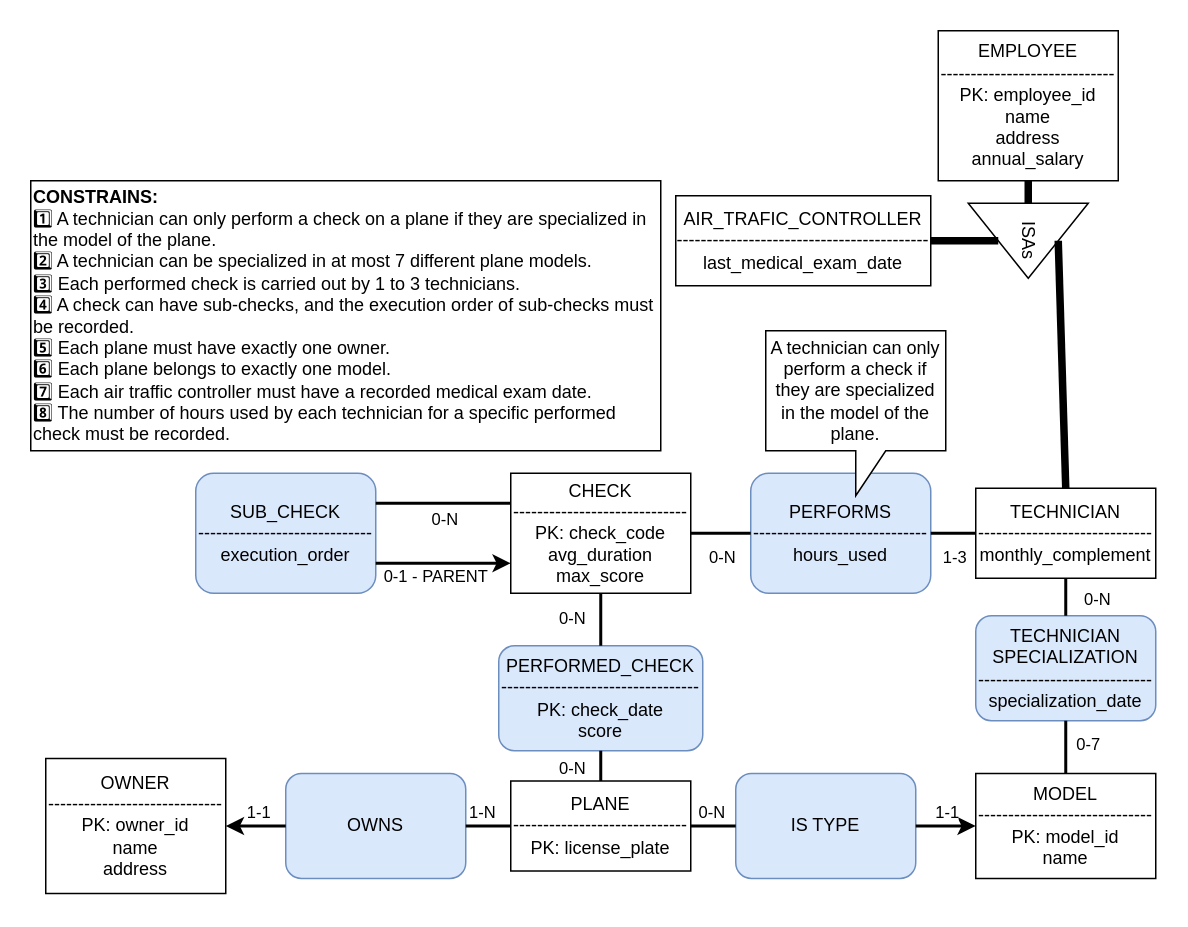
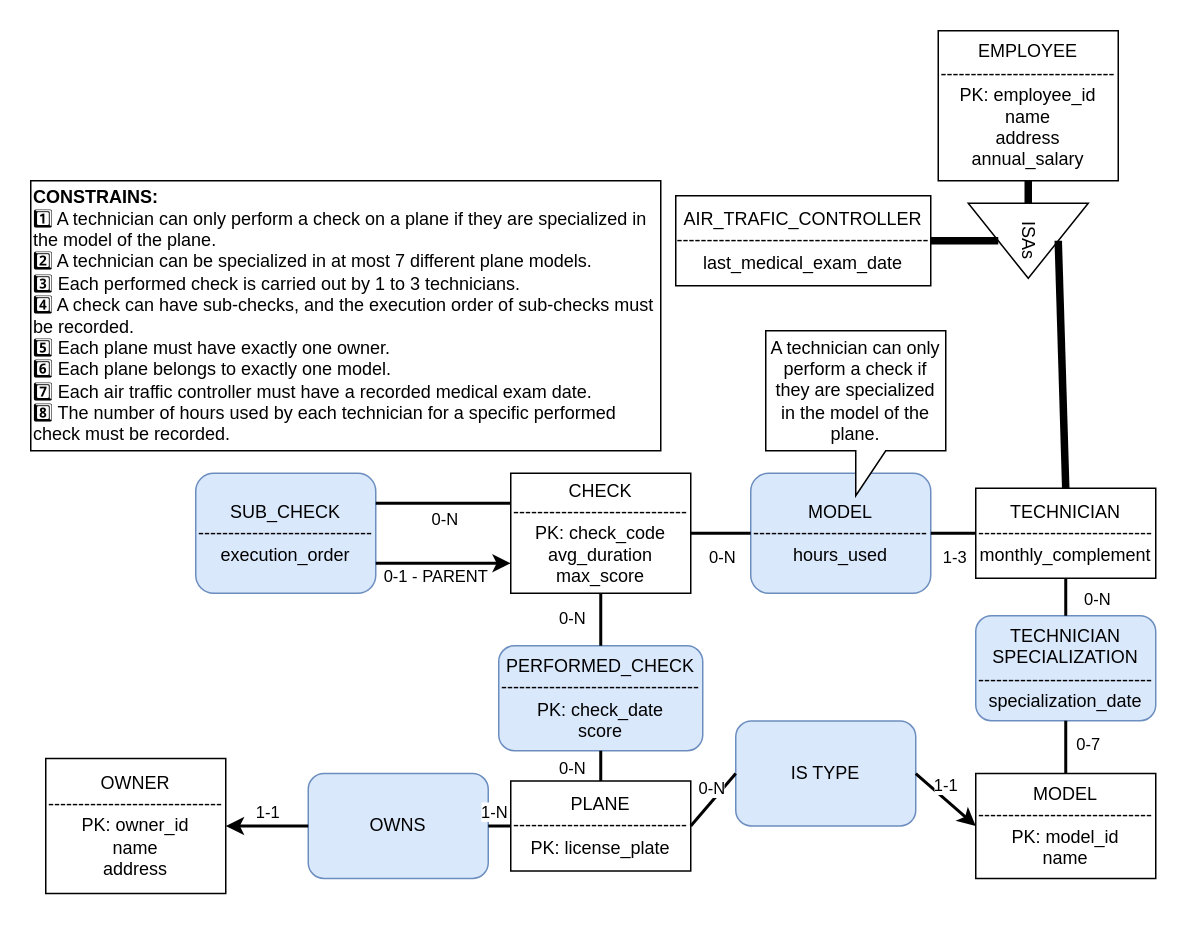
  <mxCell id="0" />
  <mxCell id="1" parent="0" />
  <mxCell id="2" value="PLANE&lt;div&gt;-----------------------------&lt;/div&gt;&lt;div&gt;PK:&amp;nbsp;license_plate&lt;/div&gt;" style="rounded=0;whiteSpace=wrap;html=1;" vertex="1" parent="1"><mxGeometry x="340" y="520.17" width="120" height="60" as="geometry" /></mxCell>
  <mxCell id="3" value="MODEL&lt;div&gt;-----------------------------&lt;/div&gt;&lt;div&gt;PK:&amp;nbsp;model_id&lt;/div&gt;&lt;div&gt;name&lt;/div&gt;" style="rounded=0;whiteSpace=wrap;html=1;" vertex="1" parent="1"><mxGeometry x="650" y="515.17" width="120" height="70" as="geometry" /></mxCell>
  <mxCell id="4" value="EMPLOYEE&lt;div&gt;-----------------------------&lt;/div&gt;&lt;div&gt;&lt;div&gt;PK:&amp;nbsp;&lt;span style=&quot;background-color: transparent; color: light-dark(rgb(0, 0, 0), rgb(255, 255, 255));&quot;&gt;employee_id&lt;/span&gt;&lt;/div&gt;&lt;div&gt;&lt;span style=&quot;background-color: transparent; color: light-dark(rgb(0, 0, 0), rgb(255, 255, 255));&quot;&gt;name&lt;/span&gt;&lt;/div&gt;&lt;div&gt;address&lt;/div&gt;&lt;/div&gt;&lt;div&gt;annual_salary&lt;/div&gt;" style="rounded=0;whiteSpace=wrap;html=1;" vertex="1" parent="1"><mxGeometry x="625" y="20" width="120" height="100" as="geometry" /></mxCell>
  <mxCell id="5" value="ISAs" style="triangle;whiteSpace=wrap;html=1;rotation=90;" vertex="1" parent="1"><mxGeometry x="660" y="120" width="50" height="80" as="geometry" /></mxCell>
  <mxCell id="6" value="" style="endArrow=none;html=1;rounded=0;exitX=0.5;exitY=1;exitDx=0;exitDy=0;entryX=0;entryY=0.5;entryDx=0;entryDy=0;strokeWidth=5;" edge="1" parent="1" source="4" target="5"><mxGeometry width="50" height="50" relative="1" as="geometry"><mxPoint x="220" y="230" as="sourcePoint" /><mxPoint x="270" y="180" as="targetPoint" /></mxGeometry></mxCell>
  <mxCell id="7" value="OWNER&lt;div&gt;-----------------------------&lt;/div&gt;&lt;div&gt;&lt;div&gt;PK: owner_id&lt;/div&gt;&lt;div&gt;name&lt;/div&gt;&lt;div&gt;address&lt;/div&gt;&lt;/div&gt;" style="rounded=0;whiteSpace=wrap;html=1;" vertex="1" parent="1"><mxGeometry x="30" y="505.17" width="120" height="90" as="geometry" /></mxCell>
  <mxCell id="8" value="TECHNICIAN&lt;div&gt;-----------------------------&lt;/div&gt;&lt;div&gt;monthly_complement&lt;/div&gt;" style="rounded=0;whiteSpace=wrap;html=1;" vertex="1" parent="1"><mxGeometry x="650" y="325" width="120" height="60" as="geometry" /></mxCell>
  <mxCell id="9" value="" style="endArrow=none;html=1;rounded=0;exitX=1;exitY=0.5;exitDx=0;exitDy=0;entryX=0.5;entryY=1;entryDx=0;entryDy=0;strokeWidth=5;" edge="1" parent="1" source="11" target="5"><mxGeometry width="50" height="50" relative="1" as="geometry"><mxPoint x="190" y="205" as="sourcePoint" /><mxPoint x="240" y="205" as="targetPoint" /></mxGeometry></mxCell>
  <mxCell id="10" value="" style="endArrow=none;html=1;rounded=0;exitX=0.5;exitY=0;exitDx=0;exitDy=0;entryX=0.5;entryY=0;entryDx=0;entryDy=0;strokeWidth=5;" edge="1" parent="1" source="8" target="5"><mxGeometry width="50" height="50" relative="1" as="geometry"><mxPoint x="350" y="250" as="sourcePoint" /><mxPoint x="265" y="225" as="targetPoint" /></mxGeometry></mxCell>
  <mxCell id="11" value="AIR_TRAFIC_CONTROLLER&lt;div&gt;------------------------------------------&lt;/div&gt;&lt;div&gt;last_medical_exam_date&lt;/div&gt;" style="rounded=0;whiteSpace=wrap;html=1;" vertex="1" parent="1"><mxGeometry x="450" y="130" width="170" height="60" as="geometry" /></mxCell>
  <mxCell id="12" value="TECHNICIAN SPECIALIZATION&lt;br&gt;-----------------------------&lt;div&gt;&lt;span data-end=&quot;327&quot; data-start=&quot;304&quot;&gt;specialization_date&lt;/span&gt;&lt;/div&gt;" style="rounded=1;whiteSpace=wrap;html=1;fillColor=#dae8fc;strokeColor=#6c8ebf;shadow=0;glass=0;" vertex="1" parent="1"><mxGeometry x="650" y="410" width="120" height="70" as="geometry" /></mxCell>
- <mxCell id="13" value="IS TYPE" style="rounded=1;whiteSpace=wrap;html=1;fillColor=#dae8fc;strokeColor=#6c8ebf;shadow=0;glass=0;" vertex="1" parent="1"><mxGeometry x="490" y="515.17" width="120" height="70" as="geometry" /></mxCell>
+ <mxCell id="13" value="IS TYPE" style="rounded=1;whiteSpace=wrap;html=1;fillColor=#dae8fc;strokeColor=#6c8ebf;shadow=0;glass=0;" vertex="1" parent="1"><mxGeometry x="490" y="480.17" width="120" height="70" as="geometry" /></mxCell>
  <mxCell id="14" value="" style="endArrow=classic;html=1;rounded=0;strokeWidth=2;entryX=0;entryY=0.5;entryDx=0;entryDy=0;exitX=1;exitY=0.5;exitDx=0;exitDy=0;" edge="1" parent="1" source="13" target="3"><mxGeometry width="50" height="50" relative="1" as="geometry"><mxPoint x="380" y="480.17" as="sourcePoint" /><mxPoint x="430" y="430.17" as="targetPoint" /></mxGeometry></mxCell>
  <mxCell id="15" value="1-1" style="edgeLabel;html=1;align=center;verticalAlign=middle;resizable=0;points=[];" vertex="1" connectable="0" parent="14"><mxGeometry x="0.005" y="-2" relative="1" as="geometry"><mxPoint y="-12" as="offset" /></mxGeometry></mxCell>
  <mxCell id="16" value="" style="endArrow=none;html=1;rounded=0;strokeWidth=2;entryX=0;entryY=0.5;entryDx=0;entryDy=0;exitX=1;exitY=0.5;exitDx=0;exitDy=0;" edge="1" parent="1" source="2" target="13"><mxGeometry width="50" height="50" relative="1" as="geometry"><mxPoint x="380" y="480.17" as="sourcePoint" /><mxPoint x="430" y="430.17" as="targetPoint" /></mxGeometry></mxCell>
  <mxCell id="17" value="0-N" style="edgeLabel;html=1;align=center;verticalAlign=middle;resizable=0;points=[];" vertex="1" connectable="0" parent="16"><mxGeometry x="-0.128" y="-1" relative="1" as="geometry"><mxPoint y="-11" as="offset" /></mxGeometry></mxCell>
- <mxCell id="18" value="OWNS" style="rounded=1;whiteSpace=wrap;html=1;fillColor=#dae8fc;strokeColor=#6c8ebf;shadow=0;glass=0;" vertex="1" parent="1"><mxGeometry x="190" y="515.17" width="120" height="70" as="geometry" /></mxCell>
+ <mxCell id="18" value="OWNS" style="rounded=1;whiteSpace=wrap;html=1;fillColor=#dae8fc;strokeColor=#6c8ebf;shadow=0;glass=0;" vertex="1" parent="1"><mxGeometry x="205" y="515.17" width="120" height="70" as="geometry" /></mxCell>
  <mxCell id="19" value="" style="endArrow=none;html=1;rounded=0;strokeWidth=2;entryX=1;entryY=0.5;entryDx=0;entryDy=0;exitX=0;exitY=0.5;exitDx=0;exitDy=0;" edge="1" parent="1" source="2" target="18"><mxGeometry width="50" height="50" relative="1" as="geometry"><mxPoint x="370" y="570" as="sourcePoint" /><mxPoint x="420" y="520" as="targetPoint" /></mxGeometry></mxCell>
  <mxCell id="20" value="1-N" style="edgeLabel;html=1;align=center;verticalAlign=middle;resizable=0;points=[];" vertex="1" connectable="0" parent="19"><mxGeometry x="-0.017" relative="1" as="geometry"><mxPoint x="-5" y="-10" as="offset" /></mxGeometry></mxCell>
  <mxCell id="21" value="" style="endArrow=classic;html=1;rounded=0;entryX=1;entryY=0.5;entryDx=0;entryDy=0;exitX=0;exitY=0.5;exitDx=0;exitDy=0;strokeWidth=2;" edge="1" parent="1" source="18" target="7"><mxGeometry width="50" height="50" relative="1" as="geometry"><mxPoint x="490" y="500" as="sourcePoint" /><mxPoint x="540" y="450" as="targetPoint" /></mxGeometry></mxCell>
  <mxCell id="22" value="1-1" style="edgeLabel;html=1;align=center;verticalAlign=middle;resizable=0;points=[];" vertex="1" connectable="0" parent="21"><mxGeometry x="0.116" y="-1" relative="1" as="geometry"><mxPoint x="3" y="-9" as="offset" /></mxGeometry></mxCell>
  <mxCell id="23" value="" style="endArrow=none;html=1;rounded=0;strokeWidth=2;entryX=0.5;entryY=1;entryDx=0;entryDy=0;exitX=0.5;exitY=0;exitDx=0;exitDy=0;" edge="1" parent="1" source="12" target="8"><mxGeometry width="50" height="50" relative="1" as="geometry"><mxPoint x="430" y="230" as="sourcePoint" /><mxPoint x="480" y="180" as="targetPoint" /></mxGeometry></mxCell>
  <mxCell id="24" value="0-N" style="edgeLabel;html=1;align=center;verticalAlign=middle;resizable=0;points=[];" vertex="1" connectable="0" parent="23"><mxGeometry x="-0.06" y="-3" relative="1" as="geometry"><mxPoint x="17" as="offset" /></mxGeometry></mxCell>
  <mxCell id="25" value="" style="endArrow=none;html=1;rounded=0;strokeWidth=2;entryX=0.5;entryY=0;entryDx=0;entryDy=0;exitX=0.5;exitY=1;exitDx=0;exitDy=0;" edge="1" parent="1" source="12" target="3"><mxGeometry width="50" height="50" relative="1" as="geometry"><mxPoint x="410" y="210" as="sourcePoint" /><mxPoint x="410" y="150" as="targetPoint" /></mxGeometry></mxCell>
  <mxCell id="26" value="0-7" style="edgeLabel;html=1;align=center;verticalAlign=middle;resizable=0;points=[];" vertex="1" connectable="0" parent="25"><mxGeometry x="-0.122" y="1" relative="1" as="geometry"><mxPoint x="13" as="offset" /></mxGeometry></mxCell>
  <mxCell id="27" value="CHECK&lt;div&gt;-----------------------------&lt;/div&gt;&lt;div&gt;PK:&amp;nbsp;&lt;span style=&quot;background-color: transparent; color: light-dark(rgb(0, 0, 0), rgb(255, 255, 255));&quot; data-end=&quot;272&quot; data-start=&quot;260&quot;&gt;check_code&lt;/span&gt;&lt;/div&gt;&lt;div&gt;avg_duration&lt;/div&gt;&lt;div&gt;max_score&lt;/div&gt;" style="rounded=0;whiteSpace=wrap;html=1;" vertex="1" parent="1"><mxGeometry x="340" y="315" width="120" height="80" as="geometry" /></mxCell>
  <mxCell id="28" value="SUB_CHECK&lt;div&gt;-----------------------------&lt;/div&gt;&lt;div&gt;execution_order&lt;/div&gt;" style="rounded=1;whiteSpace=wrap;html=1;fillColor=#dae8fc;strokeColor=#6c8ebf;shadow=0;glass=0;" vertex="1" parent="1"><mxGeometry x="130" y="315" width="120" height="80" as="geometry" /></mxCell>
  <mxCell id="29" value="" style="endArrow=none;html=1;rounded=0;strokeWidth=2;exitX=0;exitY=0.25;exitDx=0;exitDy=0;entryX=1;entryY=0.25;entryDx=0;entryDy=0;" edge="1" parent="1" source="27" target="28"><mxGeometry width="50" height="50" relative="1" as="geometry"><mxPoint x="286" y="320" as="sourcePoint" /><mxPoint x="256" y="350" as="targetPoint" /></mxGeometry></mxCell>
  <mxCell id="30" value="0-N" style="edgeLabel;html=1;align=center;verticalAlign=middle;resizable=0;points=[];" vertex="1" connectable="0" parent="29"><mxGeometry x="0.052" y="1" relative="1" as="geometry"><mxPoint x="2" y="9" as="offset" /></mxGeometry></mxCell>
  <mxCell id="31" value="" style="endArrow=classic;html=1;rounded=0;strokeWidth=2;entryX=0;entryY=0.75;entryDx=0;entryDy=0;exitX=1;exitY=0.75;exitDx=0;exitDy=0;" edge="1" parent="1" source="28" target="27"><mxGeometry width="50" height="50" relative="1" as="geometry"><mxPoint x="256" y="390" as="sourcePoint" /><mxPoint x="306" y="380" as="targetPoint" /></mxGeometry></mxCell>
  <mxCell id="32" value="0-1 - PARENT" style="edgeLabel;html=1;align=center;verticalAlign=middle;resizable=0;points=[];" vertex="1" connectable="0" parent="31"><mxGeometry x="-0.134" y="1" relative="1" as="geometry"><mxPoint y="9" as="offset" /></mxGeometry></mxCell>
  <mxCell id="33" value="&lt;span data-end=&quot;172&quot; data-start=&quot;150&quot;&gt;PERFORMED_CHECK&lt;/span&gt;&lt;div&gt;&lt;span data-end=&quot;172&quot; data-start=&quot;150&quot;&gt;---------------------------------&lt;/span&gt;&lt;/div&gt;&lt;div&gt;&lt;span data-end=&quot;172&quot; data-start=&quot;150&quot;&gt;PK:&amp;nbsp;&lt;/span&gt;&lt;span style=&quot;background-color: transparent; color: light-dark(rgb(0, 0, 0), rgb(255, 255, 255));&quot;&gt;check_date&lt;/span&gt;&lt;/div&gt;&lt;div&gt;&lt;span style=&quot;background-color: transparent; color: light-dark(rgb(0, 0, 0), rgb(255, 255, 255));&quot;&gt;score&lt;/span&gt;&lt;/div&gt;" style="rounded=1;whiteSpace=wrap;html=1;fillColor=#dae8fc;strokeColor=#6c8ebf;shadow=0;glass=0;" vertex="1" parent="1"><mxGeometry x="332" y="430" width="136" height="70" as="geometry" /></mxCell>
  <mxCell id="34" value="" style="endArrow=none;html=1;rounded=0;strokeWidth=2;exitX=0.5;exitY=1;exitDx=0;exitDy=0;entryX=0.5;entryY=0;entryDx=0;entryDy=0;" edge="1" parent="1" source="27" target="33"><mxGeometry width="50" height="50" relative="1" as="geometry"><mxPoint x="390" y="400" as="sourcePoint" /><mxPoint x="332" y="455" as="targetPoint" /></mxGeometry></mxCell>
  <mxCell id="35" value="0-N" style="edgeLabel;html=1;align=center;verticalAlign=middle;resizable=0;points=[];" vertex="1" connectable="0" parent="34"><mxGeometry x="-0.193" y="2" relative="1" as="geometry"><mxPoint x="-22" y="2" as="offset" /></mxGeometry></mxCell>
  <mxCell id="36" value="" style="endArrow=none;html=1;rounded=0;strokeWidth=2;exitX=0.5;exitY=1;exitDx=0;exitDy=0;entryX=0.5;entryY=0;entryDx=0;entryDy=0;" edge="1" parent="1" source="33" target="2"><mxGeometry width="50" height="50" relative="1" as="geometry"><mxPoint x="332" y="470" as="sourcePoint" /><mxPoint x="390" y="470" as="targetPoint" /></mxGeometry></mxCell>
  <mxCell id="37" value="0-N" style="edgeLabel;html=1;align=center;verticalAlign=middle;resizable=0;points=[];" vertex="1" connectable="0" parent="36"><mxGeometry x="-0.193" y="2" relative="1" as="geometry"><mxPoint x="-22" y="3" as="offset" /></mxGeometry></mxCell>
- <mxCell id="38" value="PERFORMS&lt;div&gt;-----------------------------&lt;/div&gt;&lt;div&gt;hours_used&lt;/div&gt;" style="rounded=1;whiteSpace=wrap;html=1;fillColor=#dae8fc;strokeColor=#6c8ebf;shadow=0;glass=0;" vertex="1" parent="1"><mxGeometry x="500" y="315" width="120" height="80" as="geometry" /></mxCell>
+ <mxCell id="38" value="MODEL&lt;div&gt;-----------------------------&lt;/div&gt;&lt;div&gt;hours_used&lt;/div&gt;" style="rounded=1;whiteSpace=wrap;html=1;fillColor=#dae8fc;strokeColor=#6c8ebf;shadow=0;glass=0;" vertex="1" parent="1"><mxGeometry x="500" y="315" width="120" height="80" as="geometry" /></mxCell>
  <mxCell id="39" value="A technician can only perform a check if they are specialized in the model of the plane." style="shape=callout;whiteSpace=wrap;html=1;perimeter=calloutPerimeter;" vertex="1" parent="1"><mxGeometry x="510" y="220" width="120" height="110" as="geometry" /></mxCell>
  <mxCell id="40" value="" style="endArrow=none;html=1;rounded=0;strokeWidth=2;entryX=1;entryY=0.5;entryDx=0;entryDy=0;exitX=0;exitY=0.5;exitDx=0;exitDy=0;" edge="1" parent="1" source="38" target="27"><mxGeometry width="50" height="50" relative="1" as="geometry"><mxPoint x="470" y="420" as="sourcePoint" /><mxPoint x="520" y="370" as="targetPoint" /></mxGeometry></mxCell>
  <mxCell id="41" value="0-N" style="edgeLabel;html=1;align=center;verticalAlign=middle;resizable=0;points=[];" vertex="1" connectable="0" parent="40"><mxGeometry x="-0.147" y="-3" relative="1" as="geometry"><mxPoint x="-3" y="18" as="offset" /></mxGeometry></mxCell>
  <mxCell id="42" value="" style="endArrow=none;html=1;rounded=0;strokeWidth=2;exitX=0;exitY=0.5;exitDx=0;exitDy=0;entryX=1;entryY=0.5;entryDx=0;entryDy=0;" edge="1" parent="1" source="8" target="38"><mxGeometry width="50" height="50" relative="1" as="geometry"><mxPoint x="490" y="420" as="sourcePoint" /><mxPoint x="540" y="370" as="targetPoint" /></mxGeometry></mxCell>
  <mxCell id="43" value="1-3" style="edgeLabel;html=1;align=center;verticalAlign=middle;resizable=0;points=[];" vertex="1" connectable="0" parent="42"><mxGeometry x="0.299" y="-3" relative="1" as="geometry"><mxPoint x="4" y="18" as="offset" /></mxGeometry></mxCell>
  <mxCell id="44" value="&lt;b&gt;CONSTRAINS:&lt;/b&gt;&lt;br&gt;1️⃣ &lt;span style=&quot;&quot; data-start=&quot;272&quot; data-end=&quot;375&quot;&gt;A technician can only perform a check on a plane if they are specialized in the model of the plane.&lt;/span&gt;&lt;br data-start=&quot;375&quot; data-end=&quot;378&quot;&gt;2️⃣ &lt;span style=&quot;&quot; data-start=&quot;382&quot; data-end=&quot;454&quot;&gt;A technician can be specialized in at most 7 different plane models.&lt;/span&gt;&lt;br data-start=&quot;454&quot; data-end=&quot;457&quot;&gt;3️⃣ &lt;span style=&quot;&quot; data-start=&quot;461&quot; data-end=&quot;523&quot;&gt;Each performed check is carried out by 1 to 3 technicians.&lt;/span&gt;&lt;br data-start=&quot;523&quot; data-end=&quot;526&quot;&gt;4️⃣ &lt;span style=&quot;&quot; data-start=&quot;530&quot; data-end=&quot;618&quot;&gt;A check can have sub-checks, and the execution order of sub-checks must be recorded.&lt;/span&gt;&lt;br data-start=&quot;618&quot; data-end=&quot;621&quot; data-is-only-node=&quot;&quot;&gt;5️⃣ &lt;span style=&quot;&quot; data-start=&quot;625&quot; data-end=&quot;668&quot;&gt;Each plane must have exactly one owner.&lt;/span&gt;&lt;br data-start=&quot;668&quot; data-end=&quot;671&quot;&gt;6️⃣ &lt;span style=&quot;&quot; data-start=&quot;675&quot; data-end=&quot;719&quot;&gt;Each plane belongs to exactly one model.&lt;/span&gt;&lt;br data-start=&quot;719&quot; data-end=&quot;722&quot;&gt;7️⃣ &lt;span style=&quot;&quot; data-start=&quot;726&quot; data-end=&quot;797&quot;&gt;Each air traffic controller must have a recorded medical exam date.&lt;/span&gt;&lt;br data-start=&quot;797&quot; data-end=&quot;800&quot;&gt;8️⃣ &lt;span style=&quot;&quot; data-start=&quot;804&quot; data-end=&quot;900&quot;&gt;The number of hours used by each technician for a specific performed check must be recorded.&lt;/span&gt;" style="rounded=0;whiteSpace=wrap;html=1;align=left;" vertex="1" parent="1"><mxGeometry x="20" y="120" width="420" height="180" as="geometry" /></mxCell>
